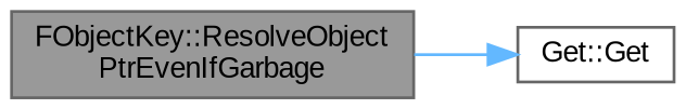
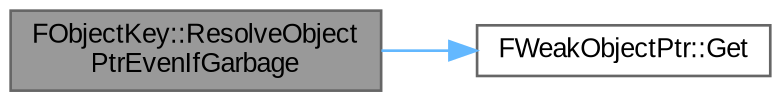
  digraph {
    rankdir=LR
    fontname="Liberation Sans"
    node [fontname="Liberation Sans" fontsize=10 shape=box style=filled]
    n1 [color=gray40 fillcolor=grey60 fontcolor=black height=0.2 label="FObjectKey::ResolveObject\lPtrEvenIfGarbage" width=0.4]
-   n2 [color=grey40 fillcolor=white height=0.2 label="Get::Get" width=0.4]
+   n2 [color=grey40 fillcolor=white height=0.2 label="FWeakObjectPtr::Get" width=0.4]
    n1 -> n2 [color=steelblue1 fontname="Liberation Sans" fontsize=10 labelfontname=Helvetica labelfontsize=10 style=solid]
  }
